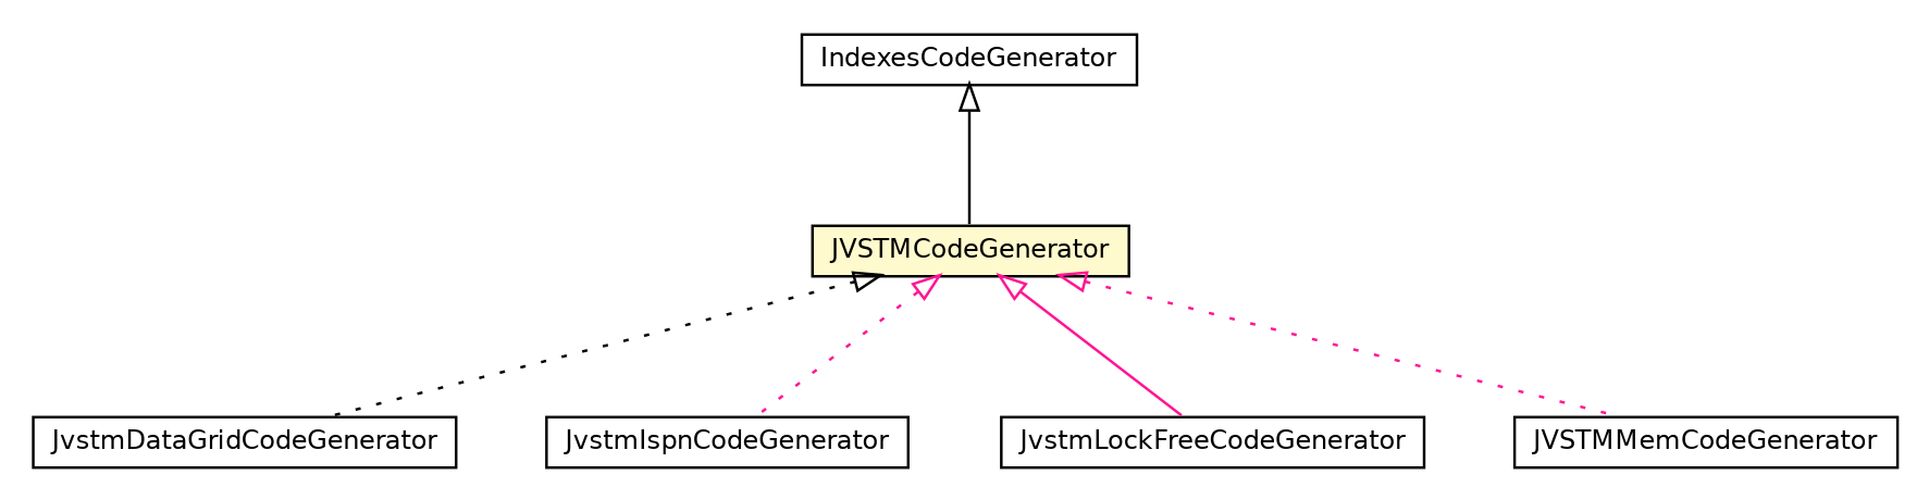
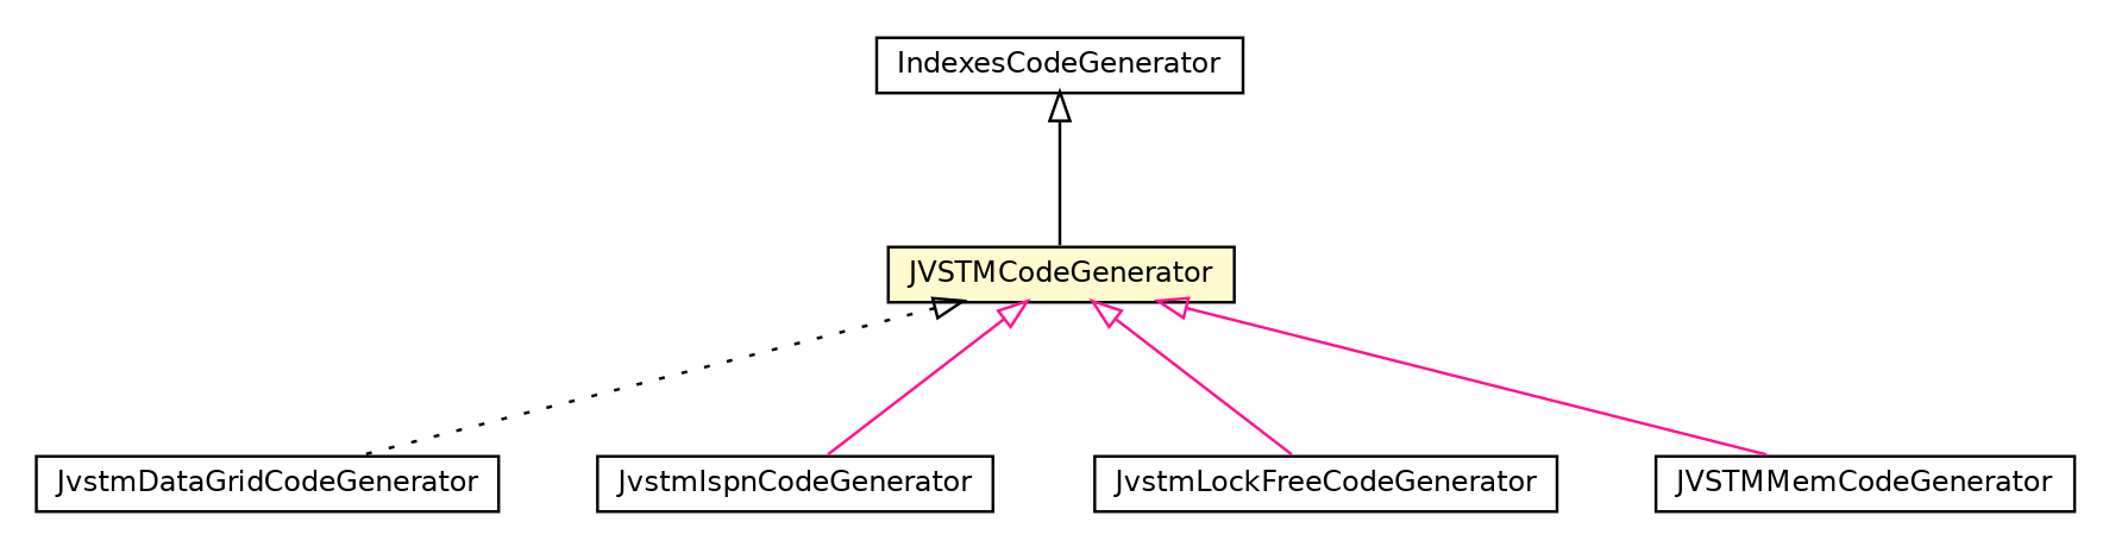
  digraph {
    nodesep=0.25
    ranksep=0.5
    node [fontcolor=black fontname=Helvetica fontsize=10.0 shape=plaintext]
    edge [arrowtail=empty color=deeppink dir=back fontname=Helvetica fontsize=10 headport=p labelfontname=Helvetica labelfontsize=10 style=dotted tailport=p]
    n1 [label=<<table title="pt.ist.fenixframework.dml.IndexesCodeGenerator" border="0" cellborder="1" cellspacing="0" cellpadding="2" port="p" href="../../dml/IndexesCodeGenerator.html"> 		<tr><td><table border="0" cellspacing="0" cellpadding="1"> <tr><td align="center" balign="center"> IndexesCodeGenerator </td></tr> 		</table></td></tr> 		</table>>]
    n2 [label=<<table title="pt.ist.fenixframework.backend.jvstm.JVSTMCodeGenerator" border="0" cellborder="1" cellspacing="0" cellpadding="2" port="p" bgcolor="lemonChiffon" href="./JVSTMCodeGenerator.html"> 		<tr><td><table border="0" cellspacing="0" cellpadding="1"> <tr><td align="center" balign="center"> JVSTMCodeGenerator </td></tr> 		</table></td></tr> 		</table>>]
    n3 [label=<<table title="pt.ist.fenixframework.backend.jvstm.datagrid.JvstmDataGridCodeGenerator" border="0" cellborder="1" cellspacing="0" cellpadding="2" port="p" href="./datagrid/JvstmDataGridCodeGenerator.html"> 		<tr><td><table border="0" cellspacing="0" cellpadding="1"> <tr><td align="center" balign="center"> JvstmDataGridCodeGenerator </td></tr> 		</table></td></tr> 		</table>>]
    n4 [label=<<table title="pt.ist.fenixframework.backend.jvstm.infinispan.JvstmIspnCodeGenerator" border="0" cellborder="1" cellspacing="0" cellpadding="2" port="p" href="./infinispan/JvstmIspnCodeGenerator.html"> 		<tr><td><table border="0" cellspacing="0" cellpadding="1"> <tr><td align="center" balign="center"> JvstmIspnCodeGenerator </td></tr> 		</table></td></tr> 		</table>>]
    n5 [label=<<table title="pt.ist.fenixframework.backend.jvstm.lf.JvstmLockFreeCodeGenerator" border="0" cellborder="1" cellspacing="0" cellpadding="2" port="p" href="./lf/JvstmLockFreeCodeGenerator.html"> 		<tr><td><table border="0" cellspacing="0" cellpadding="1"> <tr><td align="center" balign="center"> JvstmLockFreeCodeGenerator </td></tr> 		</table></td></tr> 		</table>>]
    n6 [label=<<table title="pt.ist.fenixframework.backend.jvstmmem.JVSTMMemCodeGenerator" border="0" cellborder="1" cellspacing="0" cellpadding="2" port="p" href="../jvstmmem/JVSTMMemCodeGenerator.html"> 		<tr><td><table border="0" cellspacing="0" cellpadding="1"> <tr><td align="center" balign="center"> JVSTMMemCodeGenerator </td></tr> 		</table></td></tr> 		</table>>]
    n1 -> n2 [color=black style=solid]
    n2 -> n3 [color=black]
-   n2 -> n4
+   n2 -> n4 [style=solid]
    n2 -> n5 [style=solid]
-   n2 -> n6
+   n2 -> n6 [style=solid]
  }
